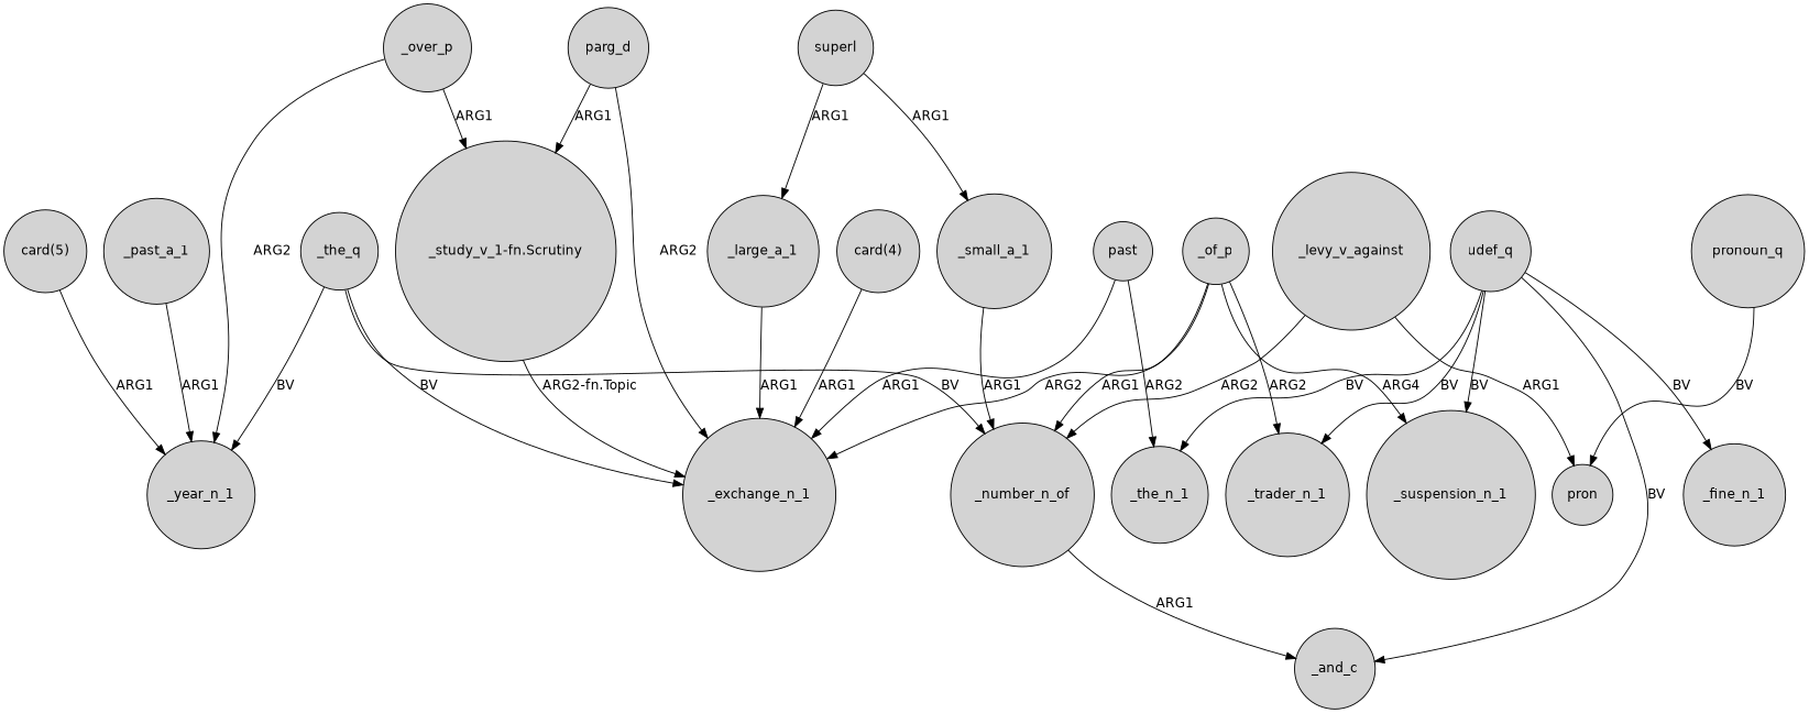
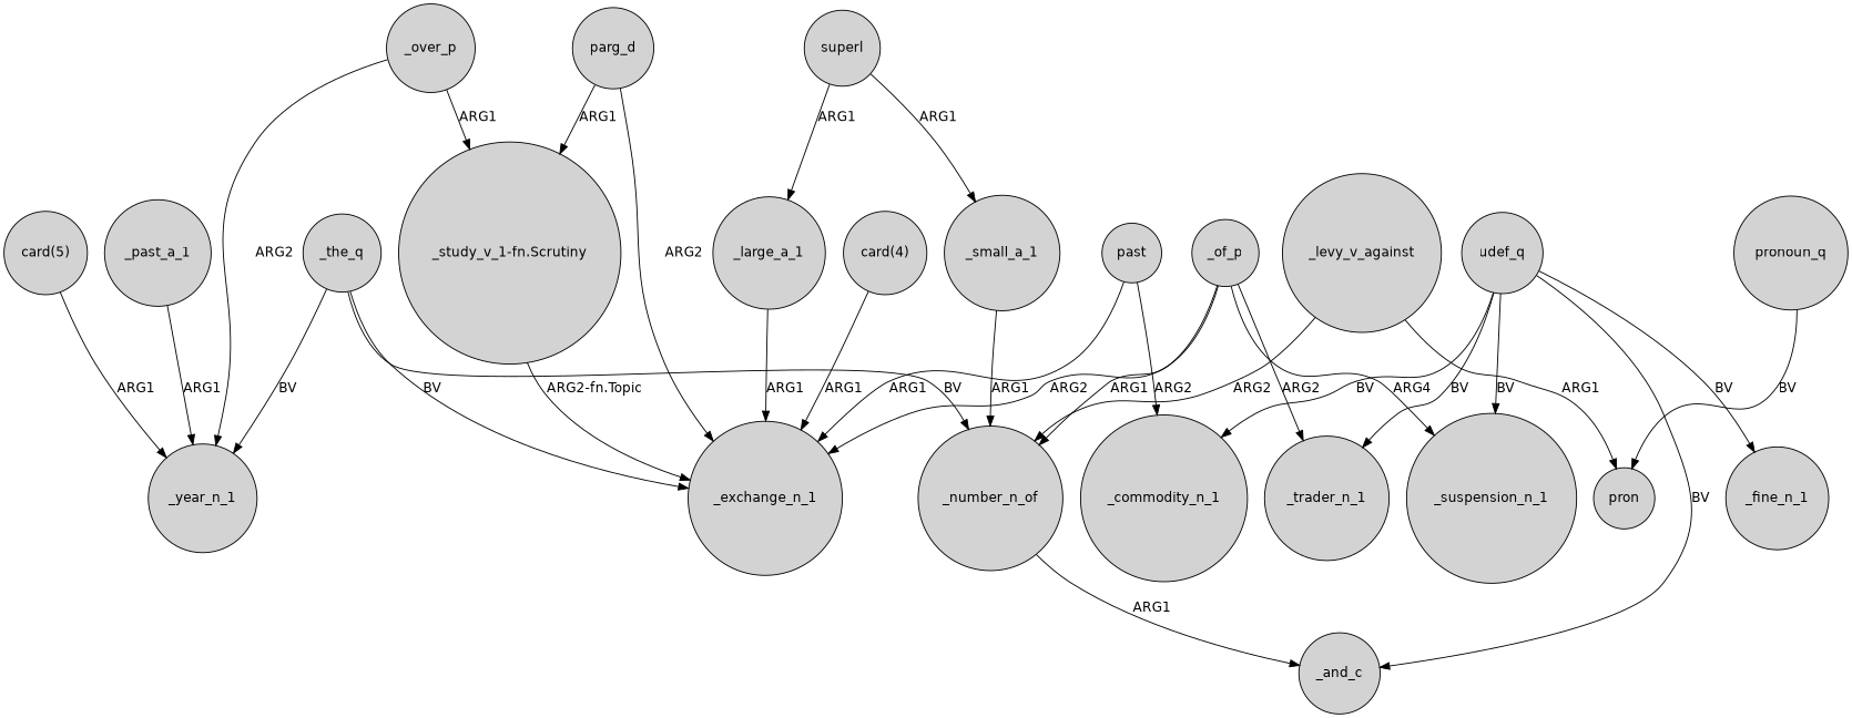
  digraph {
    fontname="DejaVu Sans"
    node [fontname="DejaVu Sans" shape=circle style=filled]
    edge [fontname="DejaVu Sans"]
    superl
    _large_a_1
    _small_a_1
    _exchange_n_1
    _number_n_of
    _over_p
    "_study_v_1-fn.Scrutiny"
    _year_n_1
    parg_d
    "card(5)"
    udef_q
-   _commodity_n_1 [label=_the_n_1]
+   _commodity_n_1
    _trader_n_1
    _suspension_n_1
    _fine_n_1
    _and_c
    _levy_v_against
    pron
    n19 [label=past]
    _the_q
    _of_p
    _past_a_1
    pronoun_q
    "card(4)"
    superl -> _large_a_1 [label=ARG1]
    superl -> _small_a_1 [label=ARG1]
    _large_a_1 -> _exchange_n_1 [label=ARG1]
    _small_a_1 -> _number_n_of [label=ARG1]
    _number_n_of -> _and_c [label=ARG1]
    _over_p -> "_study_v_1-fn.Scrutiny" [label=ARG1]
    _over_p -> _year_n_1 [label=ARG2]
    "_study_v_1-fn.Scrutiny" -> _exchange_n_1 [label="ARG2-fn.Topic"]
    parg_d -> _exchange_n_1 [label=ARG2]
    parg_d -> "_study_v_1-fn.Scrutiny" [label=ARG1]
    "card(5)" -> _year_n_1 [label=ARG1]
    udef_q -> _commodity_n_1 [label=BV]
    udef_q -> _trader_n_1 [label=BV]
    udef_q -> _suspension_n_1 [label=BV]
    udef_q -> _fine_n_1 [label=BV]
    udef_q -> _and_c [label=BV]
    _levy_v_against -> _number_n_of [label=ARG2]
    _levy_v_against -> pron [label=ARG1]
    n19 -> _exchange_n_1 [label=ARG1]
    n19 -> _commodity_n_1 [label=ARG2]
    _the_q -> _exchange_n_1 [label=BV]
    _the_q -> _number_n_of [label=BV]
    _the_q -> _year_n_1 [label=BV]
    _of_p -> _exchange_n_1 [label=ARG2]
    _of_p -> _number_n_of [label=ARG1]
    _of_p -> _trader_n_1 [label=ARG2]
    _of_p -> _suspension_n_1 [label=ARG4]
    _past_a_1 -> _year_n_1 [label=ARG1]
    pronoun_q -> pron [label=BV]
    "card(4)" -> _exchange_n_1 [label=ARG1]
  }
